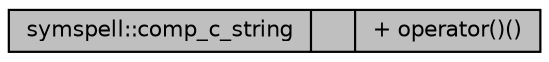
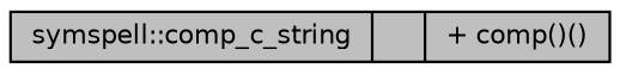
  digraph {
    rankdir=LR
-   n1 [color=black fillcolor=grey75 fontcolor=black fontname=Helvetica fontsize=10 height=0.2 label="{symspell::comp_c_string\n||+ operator()()\l}" shape=record style=filled width=0.4]
+   n1 [color=black fillcolor=grey75 fontcolor=black fontname=Helvetica fontsize=10 height=0.2 label="{symspell::comp_c_string\n||+ comp()()\l}" shape=record style=filled width=0.4]
  }
